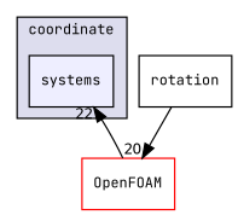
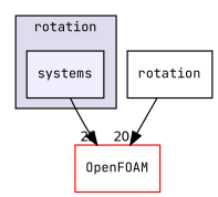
  digraph {
    compound=true
    fontname="JetBrains Mono"
    node [fontname="JetBrains Mono" fontsize=10 shape=box]
    edge [fontname="JetBrains Mono" labeldistance=1.5 labelfontname=Helvetica labelfontsize=10]
    n1 [fillcolor="#eeeeff" label=systems pencolor=black style=filled]
    n2 [color=red label=OpenFOAM]
    n3 [label=rotation]
    subgraph cluster_1 {
      bgcolor="#ddddee"
      fontsize=10
-     label=coordinate
+     label=rotation
      pencolor=black
      n1
    }
-   n2 -> n1 [headlabel=22]
+   n1 -> n2 [headlabel=22]
    n3 -> n2 [headlabel=20]
  }
